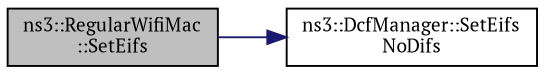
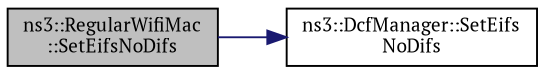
  digraph {
    rankdir=LR
    fontname="PT Serif"
    node [color=black fontname="PT Serif" fontsize=10 shape=record style=filled]
-   n1 [fillcolor=grey75 fontcolor=black height=0.2 label="ns3::RegularWifiMac\l::SetEifs" width=0.4]
+   n1 [fillcolor=grey75 fontcolor=black height=0.2 label="ns3::RegularWifiMac\l::SetEifsNoDifs" width=0.4]
    n2 [fillcolor=white height=0.2 label="ns3::DcfManager::SetEifs\lNoDifs" width=0.4]
    n1 -> n2 [color=midnightblue fontname="PT Serif" fontsize=10 labelfontname=Helvetica labelfontsize=10 style=solid]
  }
